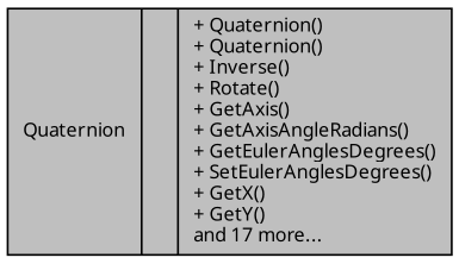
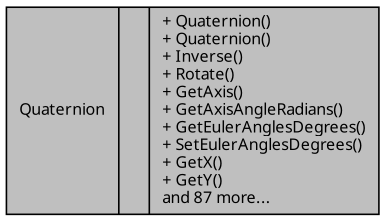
  digraph {
    rankdir=LR
    fontname="Noto Sans"
-   n1 [color=black fillcolor=grey75 fontcolor=black fontname="Noto Sans" fontsize=10 height=0.2 label="{Quaternion\n||+ Quaternion()\l+ Quaternion()\l+ Inverse()\l+ Rotate()\l+ GetAxis()\l+ GetAxisAngleRadians()\l+ GetEulerAnglesDegrees()\l+ SetEulerAnglesDegrees()\l+ GetX()\l+ GetY()\land 17 more...\l}" shape=record style=filled width=0.4]
+   n1 [color=black fillcolor=grey75 fontcolor=black fontname="Noto Sans" fontsize=10 height=0.2 label="{Quaternion\n||+ Quaternion()\l+ Quaternion()\l+ Inverse()\l+ Rotate()\l+ GetAxis()\l+ GetAxisAngleRadians()\l+ GetEulerAnglesDegrees()\l+ SetEulerAnglesDegrees()\l+ GetX()\l+ GetY()\land 87 more...\l}" shape=record style=filled width=0.4]
  }
